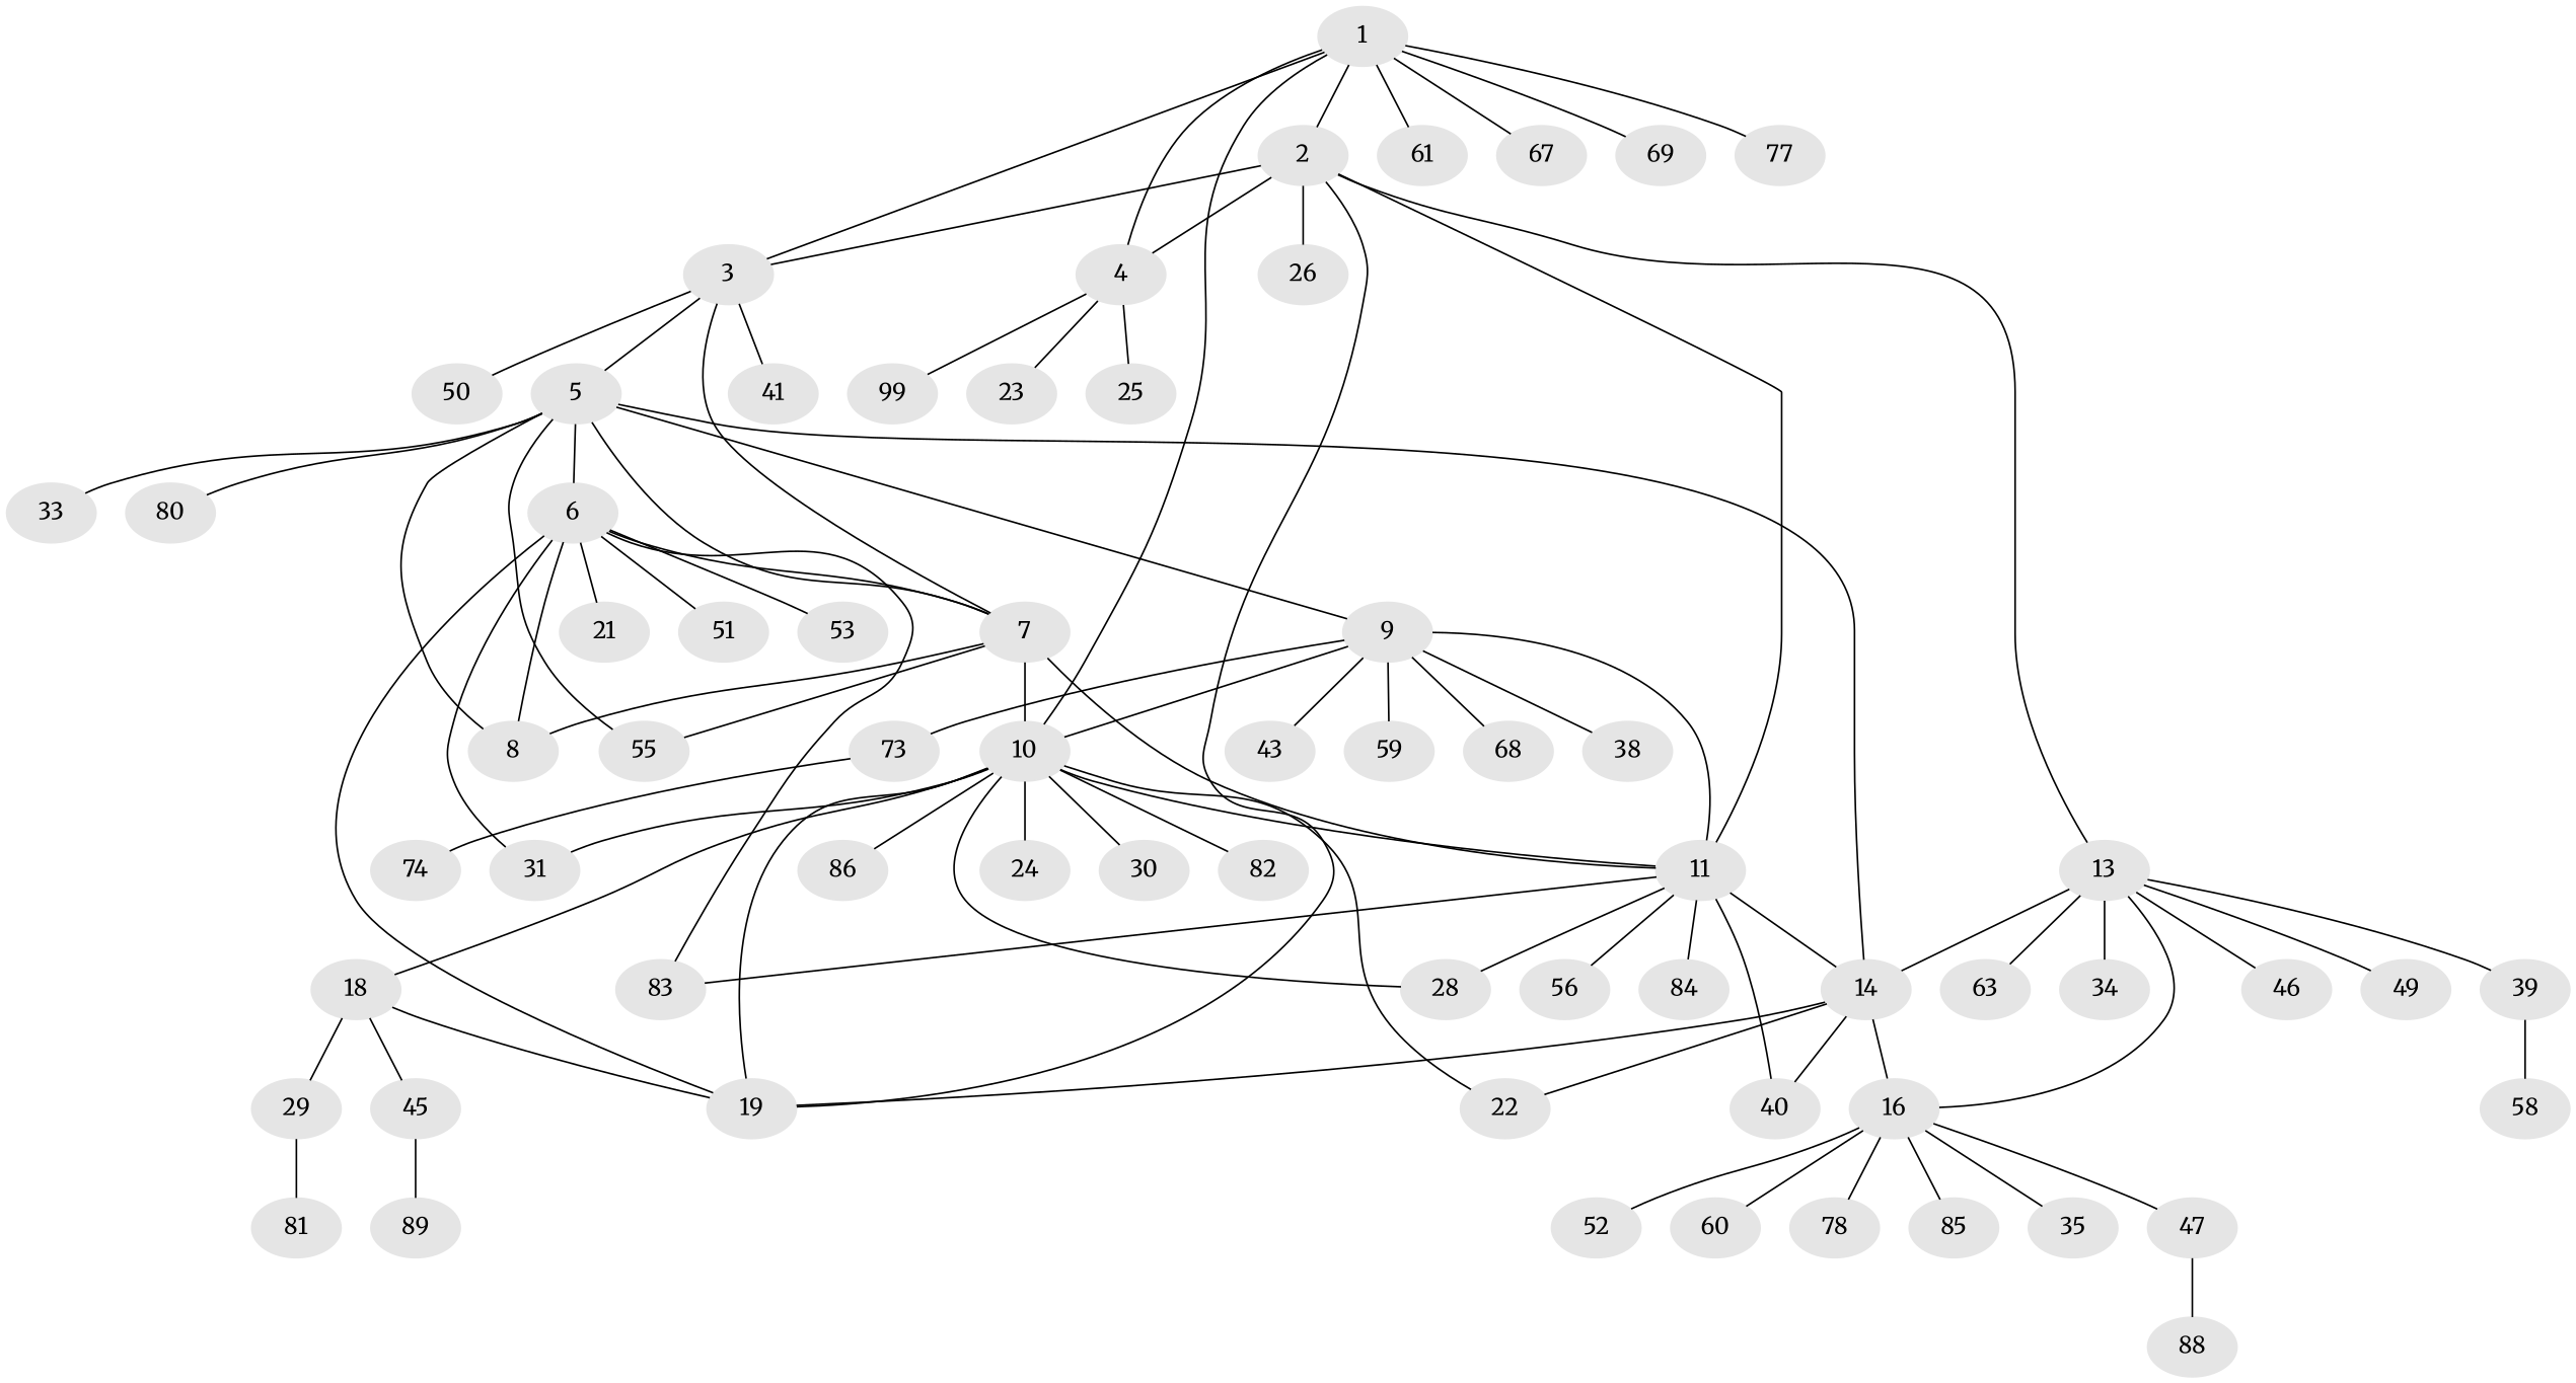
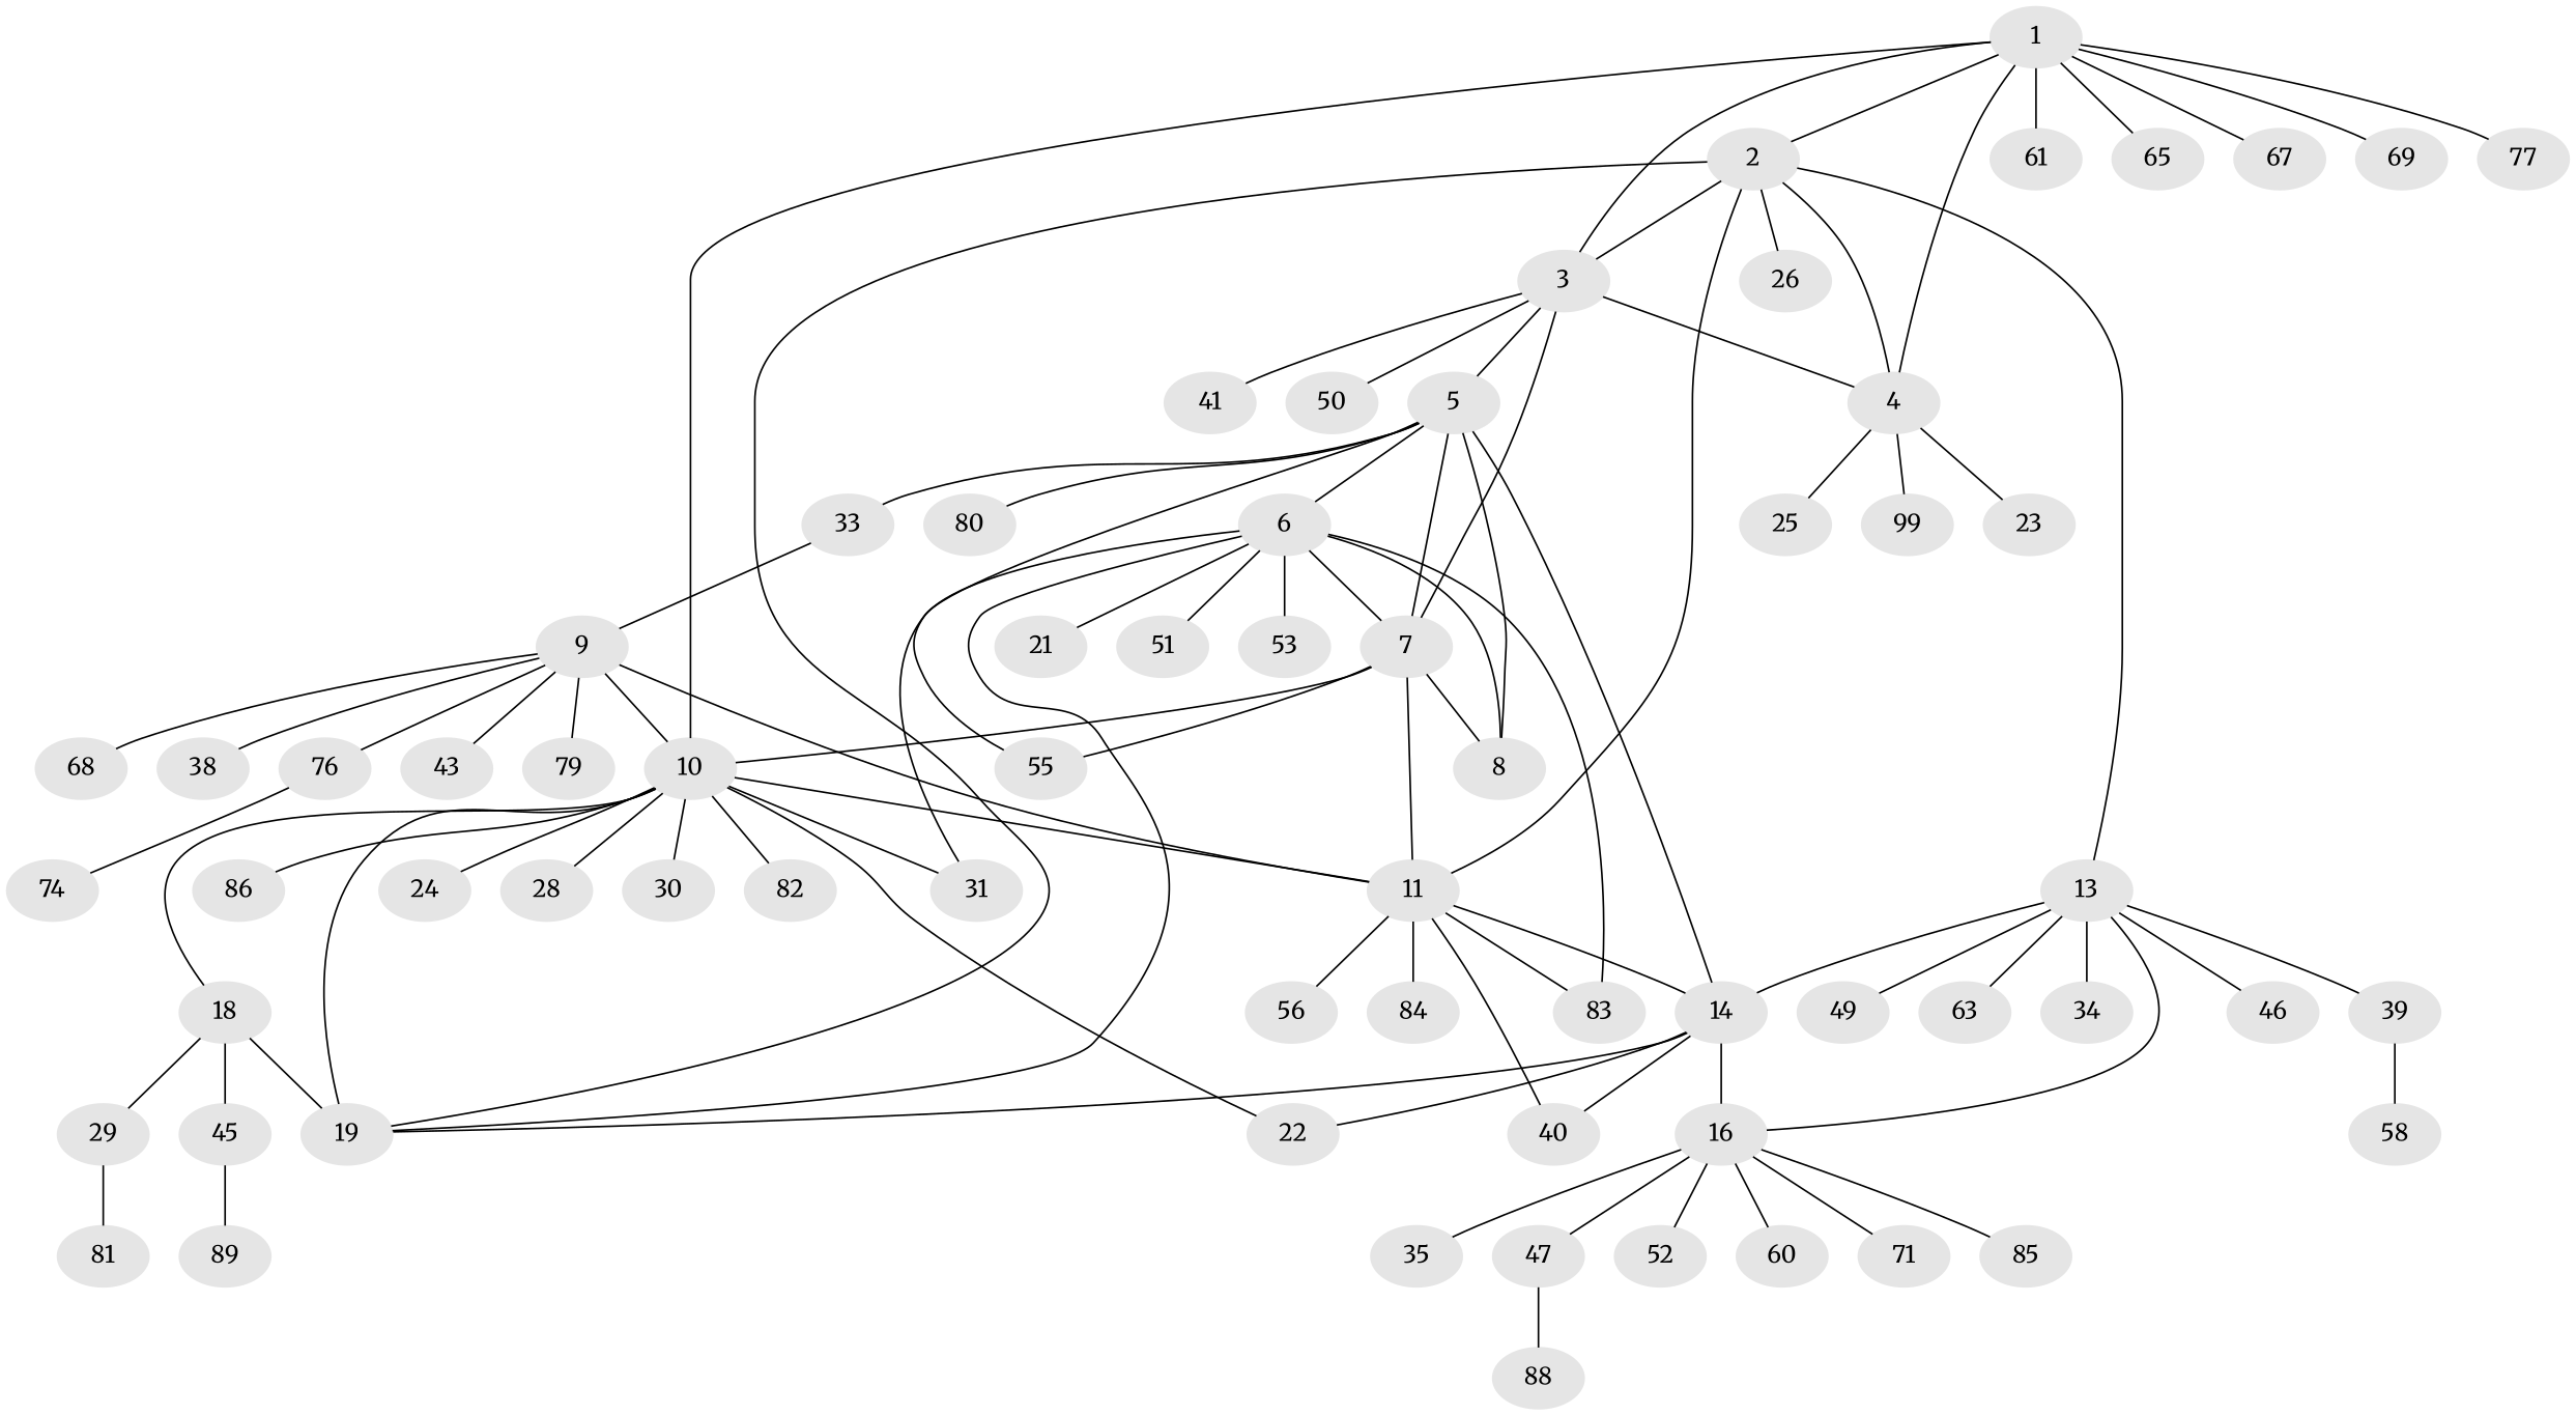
  graph {
    fontname=Merriweather
    node [color=gray90 fontname=Merriweather style=filled]
    edge [fontname=Merriweather]
    1 [super="+44"]
    2 [super="+27"]
    3 [super="+62"]
    4 [super="+36"]
    10 [super="+17"]
    61
+   65
    67
    69
    77
    11 [super="+64"]
    13 [super="+79"]
    19 [super="+20"]
    26
    5 [super="+75"]
    7 [super="+32"]
    41
    50
    23 [super="+66"]
    25
    n21 [label=99]
    18 [super="+54"]
    22
    24
    28
    30
    31
    82
    86
    14 [super="+15"]
    83
    40 [super="+42"]
    56
    84
    16 [super="+37"]
    34
    39
    46
    49 [super="+70"]
    63
    6 [super="+76"]
    8
    9 [super="+12"]
    33
    80
    55
    21 [super="+48"]
    51
    53 [super="+87"]
    38
    43
-   59
+   59 [label=79]
    68
-   73 [super="+78"]
+   73 [super="+78" label=76]
    74
    29 [super="+57"]
    45
    35
    47
    52
    60
-   71 [super="+72" label=78]
+   71 [super="+72"]
    85
    58
    88
    81
    89
    1 -- 2
    1 -- 3
    1 -- 4
    1 -- 10
    1 -- 61
+   1 -- 65
    1 -- 67
    1 -- 69
    1 -- 77
    2 -- 3
    2 -- 4
    2 -- 11 [weight=2]
    2 -- 13
    2 -- 19
    2 -- 26
+   3 -- 4
    3 -- 5
    3 -- 7
    3 -- 41
    3 -- 50
    4 -- 23
    4 -- 25
    4 -- n21
    10 -- 11
    10 -- 19 [weight=2]
    10 -- 18
    10 -- 22
    10 -- 24
    10 -- 28
    10 -- 30
    10 -- 31
    10 -- 82
    10 -- 86
-   11 -- 28
    11 -- 14
    11 -- 83
    11 -- 40
    11 -- 56
    11 -- 84
    13 -- 14 [weight=2]
    13 -- 16
    13 -- 34
    13 -- 39
    13 -- 46
    13 -- 49
    13 -- 63
    5 -- 7
    5 -- 14
    5 -- 6
    5 -- 8
-   5 -- 9
+   33 -- 9
    5 -- 33
    5 -- 80
    5 -- 55
    7 -- 10
    7 -- 11
    7 -- 8
    7 -- 55
    18 -- 19 [weight=2]
    18 -- 29
    18 -- 45
    14 -- 19
    14 -- 22
    14 -- 40
    14 -- 16 [weight=2]
    16 -- 35
    16 -- 47
    16 -- 52
    16 -- 60
    16 -- 71
    16 -- 85
    39 -- 58
    6 -- 19
    6 -- 7
    6 -- 31
    6 -- 83
    6 -- 8
    6 -- 21
    6 -- 51
    6 -- 53
    9 -- 10 [weight=2]
    9 -- 11 [weight=2]
    9 -- 38
    9 -- 43
    9 -- 59
    9 -- 68
    9 -- 73
    73 -- 74
    29 -- 81
    45 -- 89
    47 -- 88
  }
